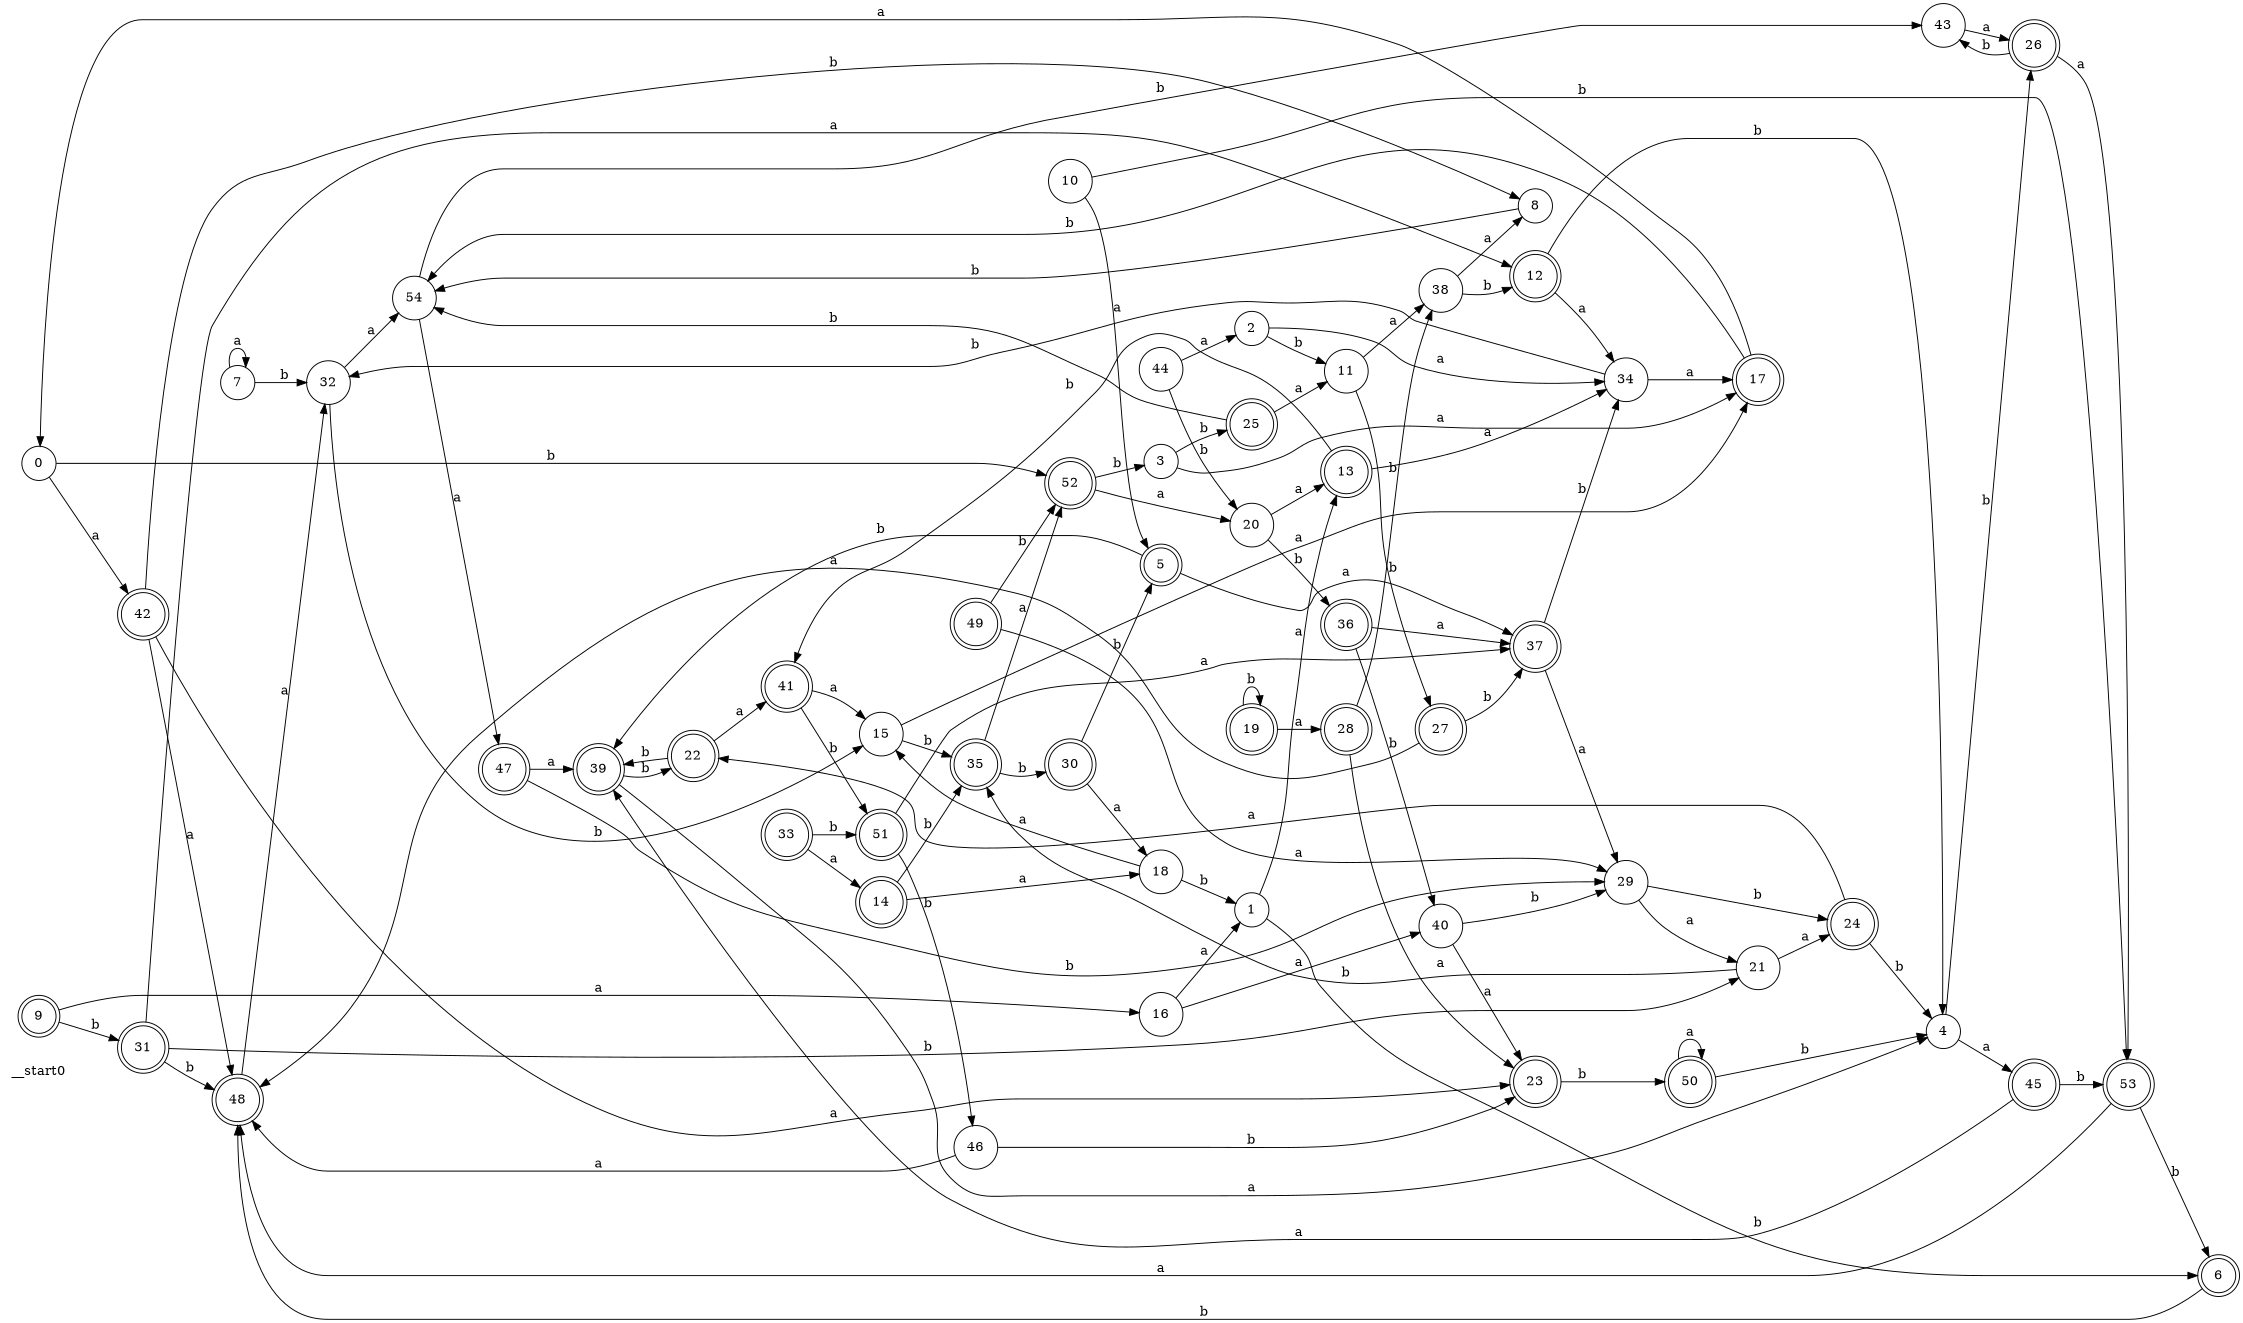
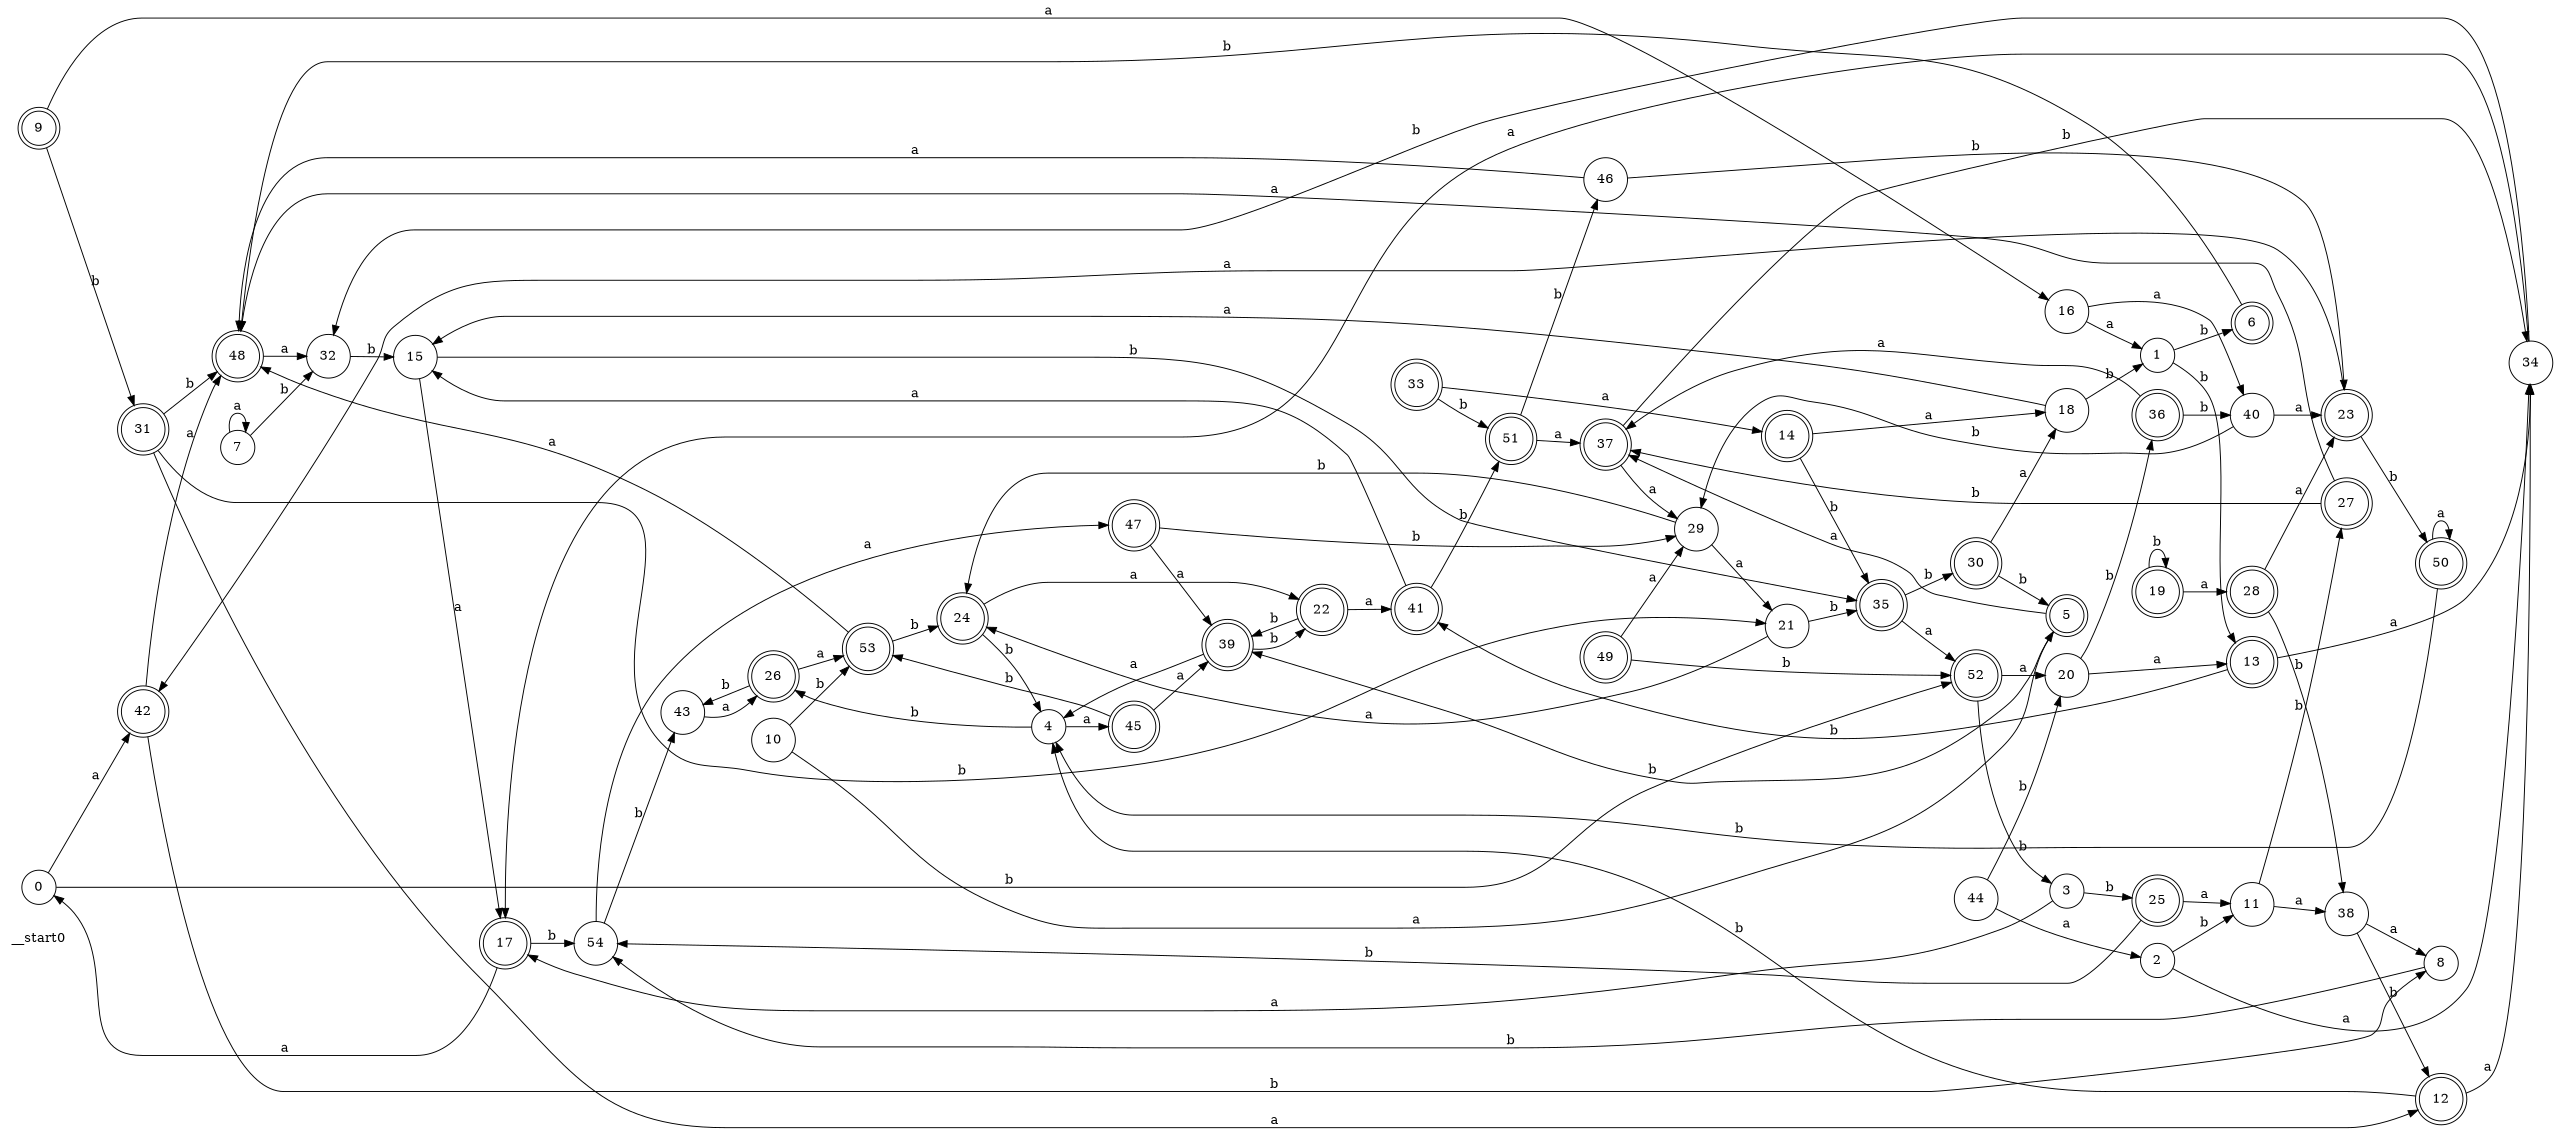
  digraph {
    rankdir=LR
    node [shape=doublecircle color=black fillcolor=white style="rounded,filled"]
    __start0 [shape=none color="" fillcolor="" style=""]
    n2 [label=0 shape=circle style=filled]
    n3 [label=42]
    n4 [label=52]
    n5 [label=48]
    n6 [label=8 shape=circle style=filled]
    n7 [label=3 shape=circle style=filled]
    n8 [label=20 shape=circle style=filled]
    n9 [label=1 shape=circle style=filled]
    n10 [label=6]
    n11 [label=13]
    n12 [label=34 shape=circle style=filled]
    n13 [label=41]
    n14 [label=2 shape=circle style=filled]
    n15 [label=11 shape=circle style=filled]
    n16 [label=38 shape=circle style=filled]
    n17 [label=27]
    n18 [label=17]
    n19 [label=32 shape=circle style=filled]
    n20 [label=25]
    n21 [label=54 shape=circle style=filled]
    n22 [label=4 shape=circle style=filled]
    n23 [label=26]
    n24 [label=45]
    n25 [label=53]
    n26 [label=43 shape=circle style=filled]
    n27 [label=39]
    n28 [label=5]
    n29 [label=37]
    n30 [label=29 shape=circle style=filled]
    n31 [label=22]
    n32 [label=12]
    n33 [label=7 shape=circle style=filled]
    n34 [label=15 shape=circle style=filled]
    n35 [label=18 shape=circle style=filled]
    n36 [label=47]
    n37 [label=9]
    n38 [label=16 shape=circle style=filled]
    n39 [label=31]
    n40 [label=40 shape=circle style=filled]
    n41 [label=21 shape=circle style=filled]
    n42 [label=10 shape=circle style=filled]
    n43 [label=51]
    n44 [label=14]
    n45 [label=35]
    n46 [label=44 shape=circle style=filled]
    n47 [label=30]
    n48 [label=23]
    n49 [label=19]
    n50 [label=28]
    n51 [label=36]
    n52 [label=24 style=filled]
    n53 [label=50]
    n54 [label=33]
    n55 [label=46 shape=circle style=filled]
    n56 [label=49]
    n2 -> n3 [label=a]
    n2 -> n4 [label=b]
    n3 -> n5 [label=a]
    n3 -> n6 [label=b]
    n4 -> n7 [label=b]
    n4 -> n8 [label=a]
    n5 -> n19 [label=a]
    n6 -> n21 [label=b]
    n7 -> n18 [label=a]
    n7 -> n20 [label=b]
    n8 -> n11 [label=a]
    n8 -> n51 [label=b]
    n9 -> n10 [label=b]
-   n9 -> n11 [label=a]
+   n9 -> n11 [label=b]
    n10 -> n5 [label=b]
    n11 -> n12 [label=a]
    n11 -> n13 [label=b]
    n12 -> n18 [label=a]
    n12 -> n19 [label=b]
    n13 -> n34 [label=a]
    n13 -> n43 [label=b]
    n14 -> n12 [label=a]
    n14 -> n15 [label=b]
    n15 -> n16 [label=a]
    n15 -> n17 [label=b]
    n16 -> n6 [label=a]
    n16 -> n32 [label=b]
    n17 -> n5 [label=a]
    n17 -> n29 [label=b]
    n18 -> n2 [label=a]
    n18 -> n21 [label=b]
-   n19 -> n21 [label=a]
    n19 -> n34 [label=b]
    n20 -> n15 [label=a]
    n20 -> n21 [label=b]
    n21 -> n26 [label=b]
    n21 -> n36 [label=a]
    n22 -> n23 [label=b]
    n22 -> n24 [label=a]
    n23 -> n25 [label=a]
    n23 -> n26 [label=b]
    n24 -> n25 [label=b]
    n24 -> n27 [label=a]
    n25 -> n5 [label=a]
-   n25 -> n10 [label=b]
+   n25 -> n52 [label=b]
    n26 -> n23 [label=a]
    n27 -> n22 [label=a]
    n27 -> n31 [label=b]
    n28 -> n27 [label=b]
    n28 -> n29 [label=a]
    n29 -> n12 [label=b]
    n29 -> n30 [label=a]
    n30 -> n41 [label=a]
    n30 -> n52 [label=b]
    n31 -> n13 [label=a]
    n31 -> n27 [label=b]
    n32 -> n12 [label=a]
    n32 -> n22 [label=b]
    n33 -> n19 [label=b]
    n33 -> n33 [label=a]
    n34 -> n18 [label=a]
    n34 -> n45 [label=b]
    n35 -> n9 [label=b]
    n35 -> n34 [label=a]
    n36 -> n27 [label=a]
    n36 -> n30 [label=b]
    n37 -> n38 [label=a]
    n37 -> n39 [label=b]
    n38 -> n9 [label=a]
    n38 -> n40 [label=a]
    n39 -> n5 [label=b]
    n39 -> n32 [label=a]
    n39 -> n41 [label=b]
    n40 -> n30 [label=b]
    n40 -> n48 [label=a]
    n41 -> n45 [label=b]
    n41 -> n52 [label=a]
    n42 -> n25 [label=b]
    n42 -> n28 [label=a]
    n43 -> n29 [label=a]
    n43 -> n55 [label=b]
    n44 -> n35 [label=a]
    n44 -> n45 [label=b]
    n45 -> n4 [label=a]
    n45 -> n47 [label=b]
    n46 -> n8 [label=b]
    n46 -> n14 [label=a]
    n47 -> n28 [label=b]
    n47 -> n35 [label=a]
-   n3 -> n48 [label=a]
+   n48 -> n3 [label=a]
    n48 -> n53 [label=b]
    n49 -> n49 [label=b]
    n49 -> n50 [label=a]
    n50 -> n16 [label=b]
    n50 -> n48 [label=a]
    n51 -> n29 [label=a]
    n51 -> n40 [label=b]
    n52 -> n22 [label=b]
    n52 -> n31 [label=a]
    n53 -> n22 [label=b]
    n53 -> n53 [label=a]
    n54 -> n43 [label=b]
    n54 -> n44 [label=a]
    n55 -> n5 [label=a]
    n55 -> n48 [label=b]
    n56 -> n4 [label=b]
    n56 -> n30 [label=a]
  }
